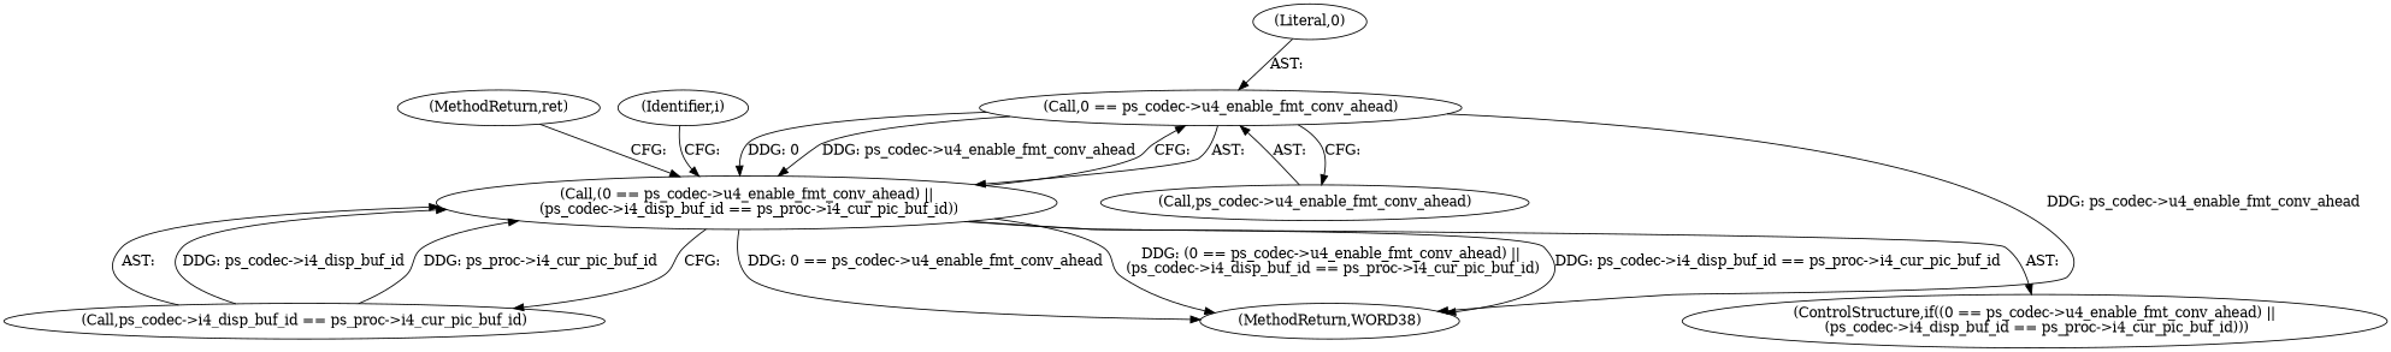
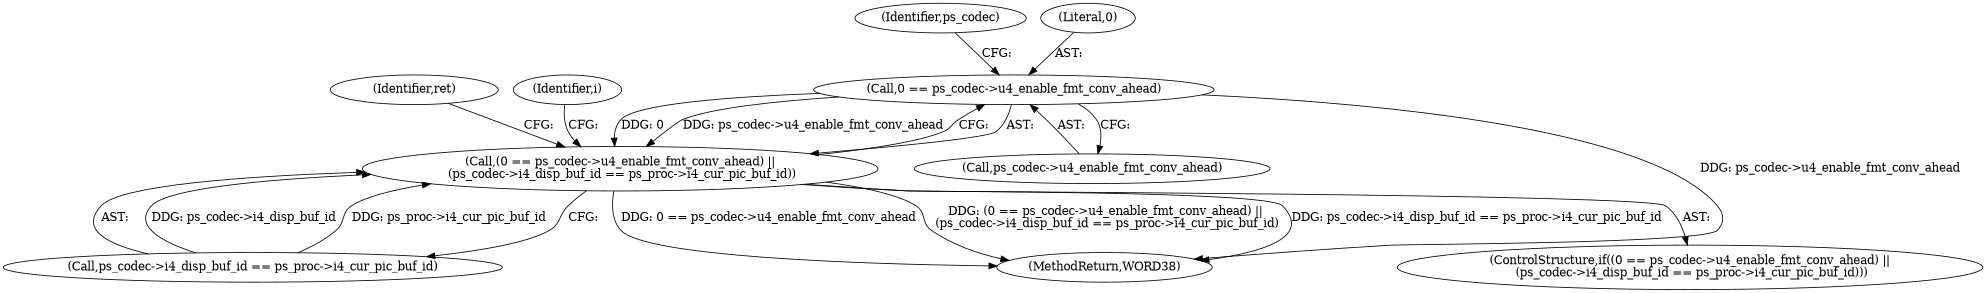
  digraph {
    n1 [label="(Call,0 == ps_codec->u4_enable_fmt_conv_ahead)"]
    n2 [label="(Call,(0 == ps_codec->u4_enable_fmt_conv_ahead) ||\n (ps_codec->i4_disp_buf_id == ps_proc->i4_cur_pic_buf_id))"]
    n3 [label="(Call,ps_codec->u4_enable_fmt_conv_ahead)"]
    n4 [label="(MethodReturn,WORD38)"]
    n5 [label="(Call,ps_codec->i4_disp_buf_id == ps_proc->i4_cur_pic_buf_id)"]
    n6 [label="(ControlStructure,if((0 == ps_codec->u4_enable_fmt_conv_ahead) ||\n (ps_codec->i4_disp_buf_id == ps_proc->i4_cur_pic_buf_id)))"]
-   n8 [label="(MethodReturn,ret)"]
+   n7 [label="(Identifier,ps_codec)"]
+   n8 [label="(Identifier,ret)"]
    n9 [label="(Literal,0)"]
    n10 [label="(Identifier,i)"]
    n1 -> n2 [label="AST: "]
    n1 -> n2 [label="DDG: 0"]
    n1 -> n2 [label="DDG: ps_codec->u4_enable_fmt_conv_ahead"]
    n1 -> n3 [label="CFG: "]
    n1 -> n4 [label="DDG: ps_codec->u4_enable_fmt_conv_ahead"]
    n2 -> n1 [label="CFG: "]
    n2 -> n4 [label="DDG: ps_codec->i4_disp_buf_id == ps_proc->i4_cur_pic_buf_id"]
    n2 -> n4 [label="DDG: 0 == ps_codec->u4_enable_fmt_conv_ahead"]
    n2 -> n4 [label="DDG: (0 == ps_codec->u4_enable_fmt_conv_ahead) ||\n (ps_codec->i4_disp_buf_id == ps_proc->i4_cur_pic_buf_id)"]
    n2 -> n5 [label="CFG: "]
    n2 -> n6 [label="AST: "]
    n3 -> n1 [label="AST: "]
    n5 -> n2 [label="AST: "]
    n5 -> n2 [label="DDG: ps_codec->i4_disp_buf_id"]
    n5 -> n2 [label="DDG: ps_proc->i4_cur_pic_buf_id"]
+   n7 -> n1 [label="CFG: "]
    n8 -> n2 [label="CFG: "]
    n9 -> n1 [label="AST: "]
    n10 -> n2 [label="CFG: "]
  }
